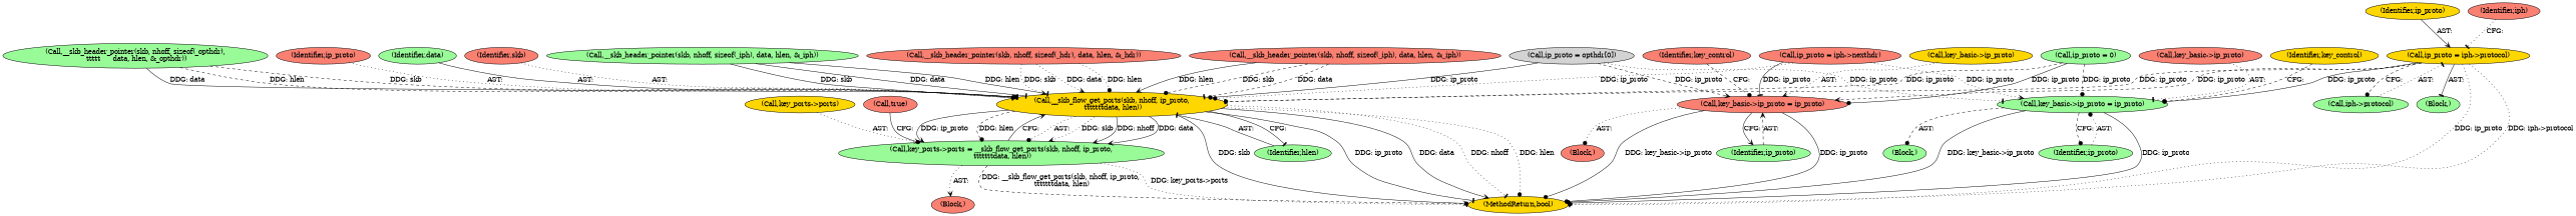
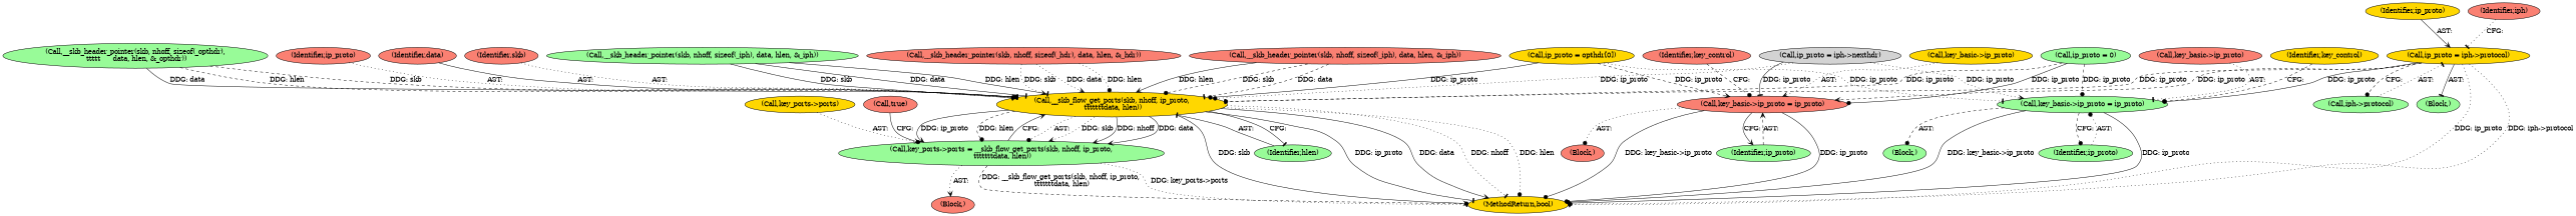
  digraph {
    node [fillcolor=salmon style=filled]
    edge [arrowhead=dot style=solid]
    n1 [fillcolor=gold label="(Call,ip_proto = iph->protocol)"]
    n2 [fillcolor=palegreen label="(Call,key_basic->ip_proto = ip_proto)"]
    n3 [label="(Call,key_basic->ip_proto = ip_proto)"]
    n4 [fillcolor=gold label="(Call,__skb_flow_get_ports(skb, nhoff, ip_proto,\n \t\t\t\t\t\t\tdata, hlen))"]
    n5 [fillcolor=palegreen label="(Block,)"]
    n6 [fillcolor=gold label="(MethodReturn,bool)"]
    n7 [fillcolor=palegreen label="(Call,iph->protocol)"]
    n8 [fillcolor=palegreen label="(Identifier,ip_proto)"]
    n9 [fillcolor=palegreen label="(Block,)"]
    n10 [fillcolor=palegreen label="(Identifier,ip_proto)"]
    n11 [label="(Block,)"]
    n12 [fillcolor=palegreen label="(Call,key_ports->ports = __skb_flow_get_ports(skb, nhoff, ip_proto,\n \t\t\t\t\t\t\tdata, hlen))"]
    n13 [fillcolor=palegreen label="(Identifier,hlen)"]
    n14 [label="(Block,)"]
-   n15 [label="(Call,ip_proto = iph->nexthdr)"]
+   n15 [fillcolor=lightgrey label="(Call,ip_proto = iph->nexthdr)"]
    n16 [fillcolor=palegreen label="(Call,__skb_header_pointer(skb, nhoff, sizeof(_iph), data, hlen, &_iph))"]
    n17 [fillcolor=gold label="(Call,key_ports->ports)"]
    n18 [fillcolor=gold label="(Call,key_basic->ip_proto)"]
    n19 [fillcolor=palegreen label="(Call,ip_proto = 0)"]
    n20 [label="(Call,true)"]
    n21 [label="(Call,key_basic->ip_proto)"]
-   n22 [fillcolor=palegreen label="(Identifier,data)"]
+   n22 [label="(Identifier,data)"]
    n23 [fillcolor=gold label="(Identifier,ip_proto)"]
    n24 [label="(Identifier,key_control)"]
    n25 [label="(Identifier,skb)"]
    n26 [fillcolor=gold label="(Identifier,key_control)"]
-   n27 [fillcolor=lightgrey label="(Call,ip_proto = opthdr[0])"]
+   n27 [fillcolor=gold label="(Call,ip_proto = opthdr[0])"]
    n28 [label="(Call,__skb_header_pointer(skb, nhoff, sizeof(_hdr), data, hlen, &_hdr))"]
    n29 [label="(Identifier,iph)"]
    n30 [label="(Call,__skb_header_pointer(skb, nhoff, sizeof(_iph), data, hlen, &_iph))"]
    n31 [fillcolor=palegreen label="(Call,__skb_header_pointer(skb, nhoff, sizeof(_opthdr),\n \t\t\t\t\t      data, hlen, &_opthdr))"]
    n32 [label="(Identifier,ip_proto)"]
    n1 -> n2 [label="DDG: ip_proto"]
    n1 -> n3 [arrowhead=vee label="DDG: ip_proto" style=dashed]
    n1 -> n4 [label="DDG: ip_proto" style=dashed]
    n1 -> n5 [arrowhead=tee label="AST: "]
    n1 -> n6 [arrowhead=tee label="DDG: ip_proto" style=dotted]
    n1 -> n6 [label="DDG: iph->protocol" style=dotted]
    n1 -> n7 [label="CFG: " style=dashed]
    n2 -> n6 [arrowhead=tee label="DDG: ip_proto"]
    n2 -> n6 [label="DDG: key_basic->ip_proto"]
    n2 -> n8 [label="CFG: " style=dashed]
    n2 -> n9 [label="AST: " style=dashed]
    n3 -> n6 [label="DDG: ip_proto"]
    n3 -> n6 [label="DDG: key_basic->ip_proto"]
    n3 -> n10 [arrowhead=vee label="CFG: "]
    n3 -> n11 [label="AST: " style=dotted]
    n4 -> n6 [arrowhead=vee label="DDG: skb"]
    n4 -> n6 [arrowhead=tee label="DDG: ip_proto"]
    n4 -> n6 [arrowhead=vee label="DDG: data"]
    n4 -> n6 [arrowhead=tee label="DDG: nhoff" style=dotted]
    n4 -> n6 [label="DDG: hlen" style=dotted]
    n4 -> n12 [label="AST: " style=dotted]
    n4 -> n12 [arrowhead=vee label="DDG: skb" style=dotted]
    n4 -> n12 [arrowhead=vee label="DDG: nhoff"]
    n4 -> n12 [arrowhead=vee label="DDG: data"]
    n4 -> n12 [arrowhead=vee label="DDG: ip_proto"]
    n4 -> n12 [label="DDG: hlen" style=dashed]
    n4 -> n13 [arrowhead=tee label="CFG: "]
    n7 -> n1 [arrowhead=tee label="AST: " style=dotted]
    n8 -> n2 [label="AST: " style=dotted]
    n10 -> n3 [arrowhead=vee label="AST: " style=dashed]
    n12 -> n4 [arrowhead=vee label="CFG: "]
    n12 -> n6 [label="DDG: __skb_flow_get_ports(skb, nhoff, ip_proto,\n \t\t\t\t\t\t\tdata, hlen)" style=dashed]
    n12 -> n6 [arrowhead=tee label="DDG: key_ports->ports" style=dotted]
    n12 -> n14 [arrowhead=vee label="AST: " style=dotted]
    n13 -> n4 [arrowhead=tee label="AST: "]
    n15 -> n2 [arrowhead=vee label="DDG: ip_proto" style=dotted]
    n15 -> n3 [arrowhead=tee label="DDG: ip_proto"]
    n15 -> n4 [label="DDG: ip_proto" style=dotted]
    n16 -> n4 [arrowhead=tee label="DDG: skb"]
    n16 -> n4 [arrowhead=tee label="DDG: data"]
    n16 -> n4 [arrowhead=tee label="DDG: hlen"]
    n17 -> n12 [label="AST: " style=dotted]
    n18 -> n3 [arrowhead=vee label="AST: " style=dotted]
    n19 -> n2 [label="DDG: ip_proto" style=dashed]
    n19 -> n3 [label="DDG: ip_proto"]
    n19 -> n4 [arrowhead=tee label="DDG: ip_proto" style=dashed]
    n20 -> n12 [arrowhead=vee label="CFG: "]
    n21 -> n2 [arrowhead=tee label="AST: " style=dotted]
    n22 -> n4 [label="AST: "]
    n23 -> n1 [arrowhead=vee label="AST: "]
    n24 -> n3 [label="CFG: " style=dashed]
    n25 -> n4 [label="AST: " style=dotted]
    n26 -> n2 [label="CFG: " style=dashed]
    n27 -> n2 [arrowhead=tee label="DDG: ip_proto" style=dotted]
    n27 -> n3 [arrowhead=vee label="DDG: ip_proto" style=dashed]
    n27 -> n4 [label="DDG: ip_proto"]
    n28 -> n4 [arrowhead=vee label="DDG: skb" style=dotted]
    n28 -> n4 [arrowhead=vee label="DDG: data" style=dotted]
    n28 -> n4 [label="DDG: hlen" style=dotted]
    n29 -> n1 [arrowhead=tee label="CFG: " style=dotted]
    n30 -> n4 [label="DDG: skb" style=dashed]
    n30 -> n4 [arrowhead=tee label="DDG: data" style=dashed]
    n30 -> n4 [arrowhead=vee label="DDG: hlen"]
    n31 -> n4 [arrowhead=tee label="DDG: skb" style=dashed]
    n31 -> n4 [arrowhead=tee label="DDG: data"]
    n31 -> n4 [label="DDG: hlen" style=dashed]
    n32 -> n4 [arrowhead=vee label="AST: " style=dotted]
  }
